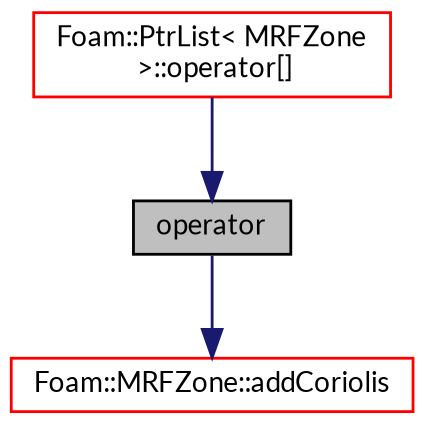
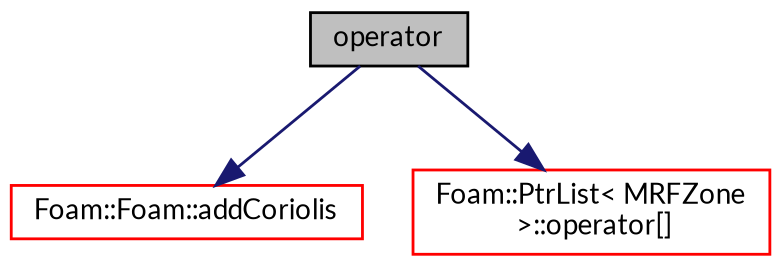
  digraph {
    fontname=Lato
    rankdir=TB
    node [color=red fontname=Lato fontsize=10 shape=record]
    edge [color=midnightblue fontname=Lato fontsize=10 labelfontname=FreeSans labelfontsize=10 style=solid]
    n1 [color=black fillcolor=grey75 fontcolor=black height=0.2 label=operator style=filled width=0.4]
-   n2 [height=0.2 label="Foam::MRFZone::addCoriolis" width=0.4]
+   n2 [height=0.2 label="Foam::Foam::addCoriolis" width=0.4]
    n3 [height=0.2 label="Foam::PtrList\< MRFZone\l \>::operator[]" width=0.4]
    n1 -> n2
-   n3 -> n1
+   n1 -> n3
  }
